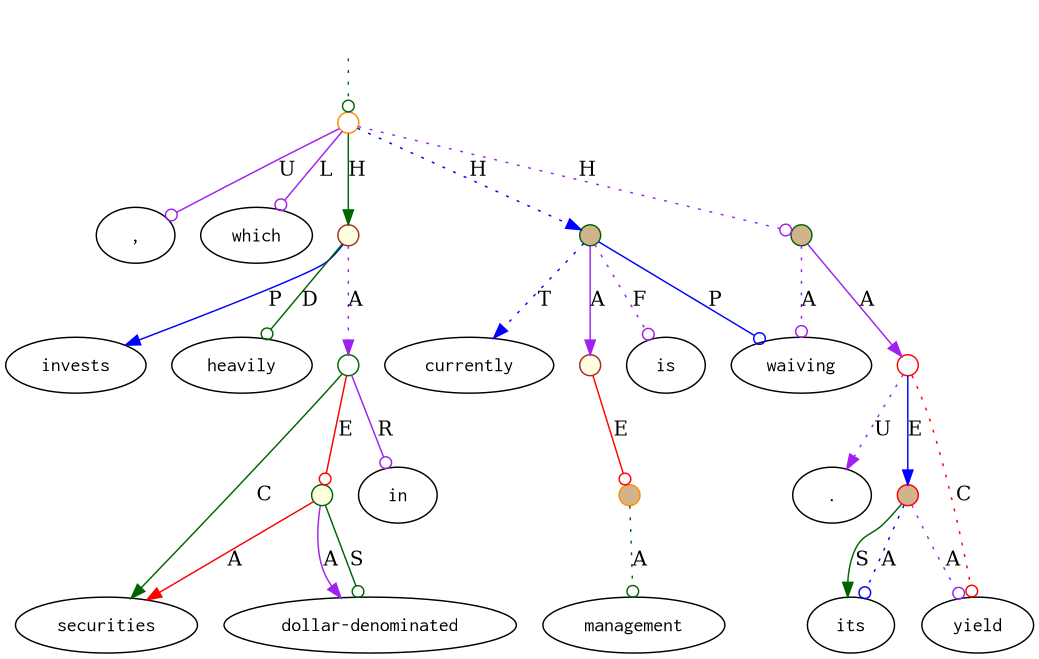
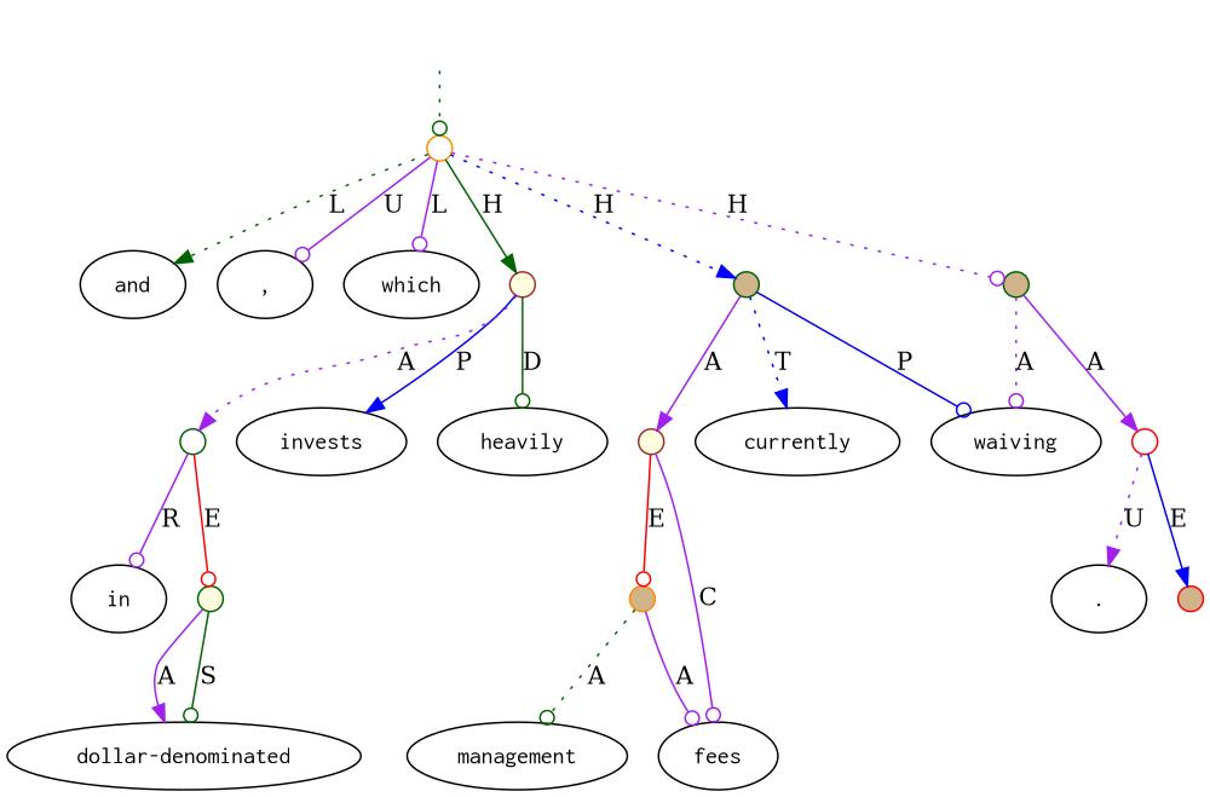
  digraph {
    edge [arrowhead=odot color=purple style=solid]
    top [style=invis]
    20 [color=darkorange fillcolor=white shape=point style=filled width=0.2]
+   n3 [label=<<table align="center" border="0" cellspacing="0"><tr><td colspan="2"><font face="Courier">and</font></td></tr></table>>]
    n4 [label=<<table align="center" border="0" cellspacing="0"><tr><td colspan="2"><font face="Courier">,</font></td></tr></table>>]
    n5 [label=<<table align="center" border="0" cellspacing="0"><tr><td colspan="2"><font face="Courier">which</font></td></tr></table>>]
    19 [color=brown fillcolor=lightyellow shape=point style=filled width=0.2]
    23 [color=darkgreen fillcolor=tan shape=point style=filled width=0.2]
    26 [color=darkgreen fillcolor=tan shape=point style=filled width=0.2]
    n9 [label=<<table align="center" border="0" cellspacing="0"><tr><td colspan="2"><font face="Courier">invests</font></td></tr></table>>]
    n10 [label=<<table align="center" border="0" cellspacing="0"><tr><td colspan="2"><font face="Courier">heavily</font></td></tr></table>>]
    21 [color=darkgreen fillcolor=white shape=point style=filled width=0.2]
-   n12 [label=<<table align="center" border="0" cellspacing="0"><tr><td colspan="2"><font face="Courier">is</font></td></tr></table>>]
    n13 [label=<<table align="center" border="0" cellspacing="0"><tr><td colspan="2"><font face="Courier">currently</font></td></tr></table>>]
    n14 [label=<<table align="center" border="0" cellspacing="0"><tr><td colspan="2"><font face="Courier">waiving</font></td></tr></table>>]
    25 [color=brown fillcolor=lightyellow shape=point style=filled width=0.2]
    28 [color=red fillcolor=white shape=point style=filled width=0.2]
    n17 [label=<<table align="center" border="0" cellspacing="0"><tr><td colspan="2"><font face="Courier">in</font></td></tr></table>>]
    n18 [label=<<table align="center" border="0" cellspacing="0"><tr><td colspan="2"><font face="Courier">dollar-denominated</font></td></tr></table>>]
-   n19 [label=<<table align="center" border="0" cellspacing="0"><tr><td colspan="2"><font face="Courier">securities</font></td></tr></table>>]
    n20 [label=<<table align="center" border="0" cellspacing="0"><tr><td colspan="2"><font face="Courier">management</font></td></tr></table>>]
-   n22 [label=<<table align="center" border="0" cellspacing="0"><tr><td colspan="2"><font face="Courier">its</font></td></tr></table>>]
-   n23 [label=<<table align="center" border="0" cellspacing="0"><tr><td colspan="2"><font face="Courier">yield</font></td></tr></table>>]
+   n21 [label=<<table align="center" border="0" cellspacing="0"><tr><td colspan="2"><font face="Courier">fees</font></td></tr></table>>]
    n24 [label=<<table align="center" border="0" cellspacing="0"><tr><td colspan="2"><font face="Courier">.</font></td></tr></table>>]
    22 [color=darkgreen fillcolor=lightyellow shape=point style=filled width=0.2]
    24 [color=darkorange fillcolor=tan shape=point style=filled width=0.2]
    27 [color=red fillcolor=tan shape=point style=filled width=0.2]
    top -> 20 [color=darkgreen style=dotted]
+   20 -> n3 [arrowhead=normal color=darkgreen label=L style=dotted]
    20 -> n4 [label=U]
    20 -> n5 [label=L]
    20 -> 19 [arrowhead=normal color=darkgreen label=H]
    20 -> 23 [arrowhead=normal color=blue label=H style=dotted]
    20 -> 26 [label=H style=dotted]
    19 -> n9 [arrowhead=normal color=blue label=P]
    19 -> n10 [color=darkgreen label=D]
    19 -> 21 [arrowhead=normal label=A style=dotted]
-   23 -> n12 [label=F style=dotted]
    23 -> n13 [arrowhead=normal color=blue label=T style=dotted]
    23 -> n14 [color=blue label=P]
    23 -> 25 [arrowhead=normal label=A]
    26 -> n14 [label=A style=dotted]
    26 -> 28 [arrowhead=normal label=A]
    21 -> n17 [label=R]
-   21 -> n19 [arrowhead=normal color=darkgreen label=C]
    21 -> 22 [color=red label=E]
+   25 -> n21 [label=C]
    25 -> 24 [color=red label=E]
-   28 -> n23 [color=red label=C style=dotted]
    28 -> n24 [arrowhead=normal label=U style=dotted]
    28 -> 27 [arrowhead=normal color=blue label=E]
    22 -> n18 [arrowhead=normal label=A]
    22 -> n18 [color=darkgreen label=S]
-   22 -> n19 [arrowhead=normal color=red label=A]
    24 -> n20 [color=darkgreen label=A style=dotted]
-   27 -> n22 [color=blue label=A style=dotted]
-   27 -> n22 [arrowhead=normal color=darkgreen label=S]
-   27 -> n23 [label=A style=dotted]
+   24 -> n21 [label=A]
  }
